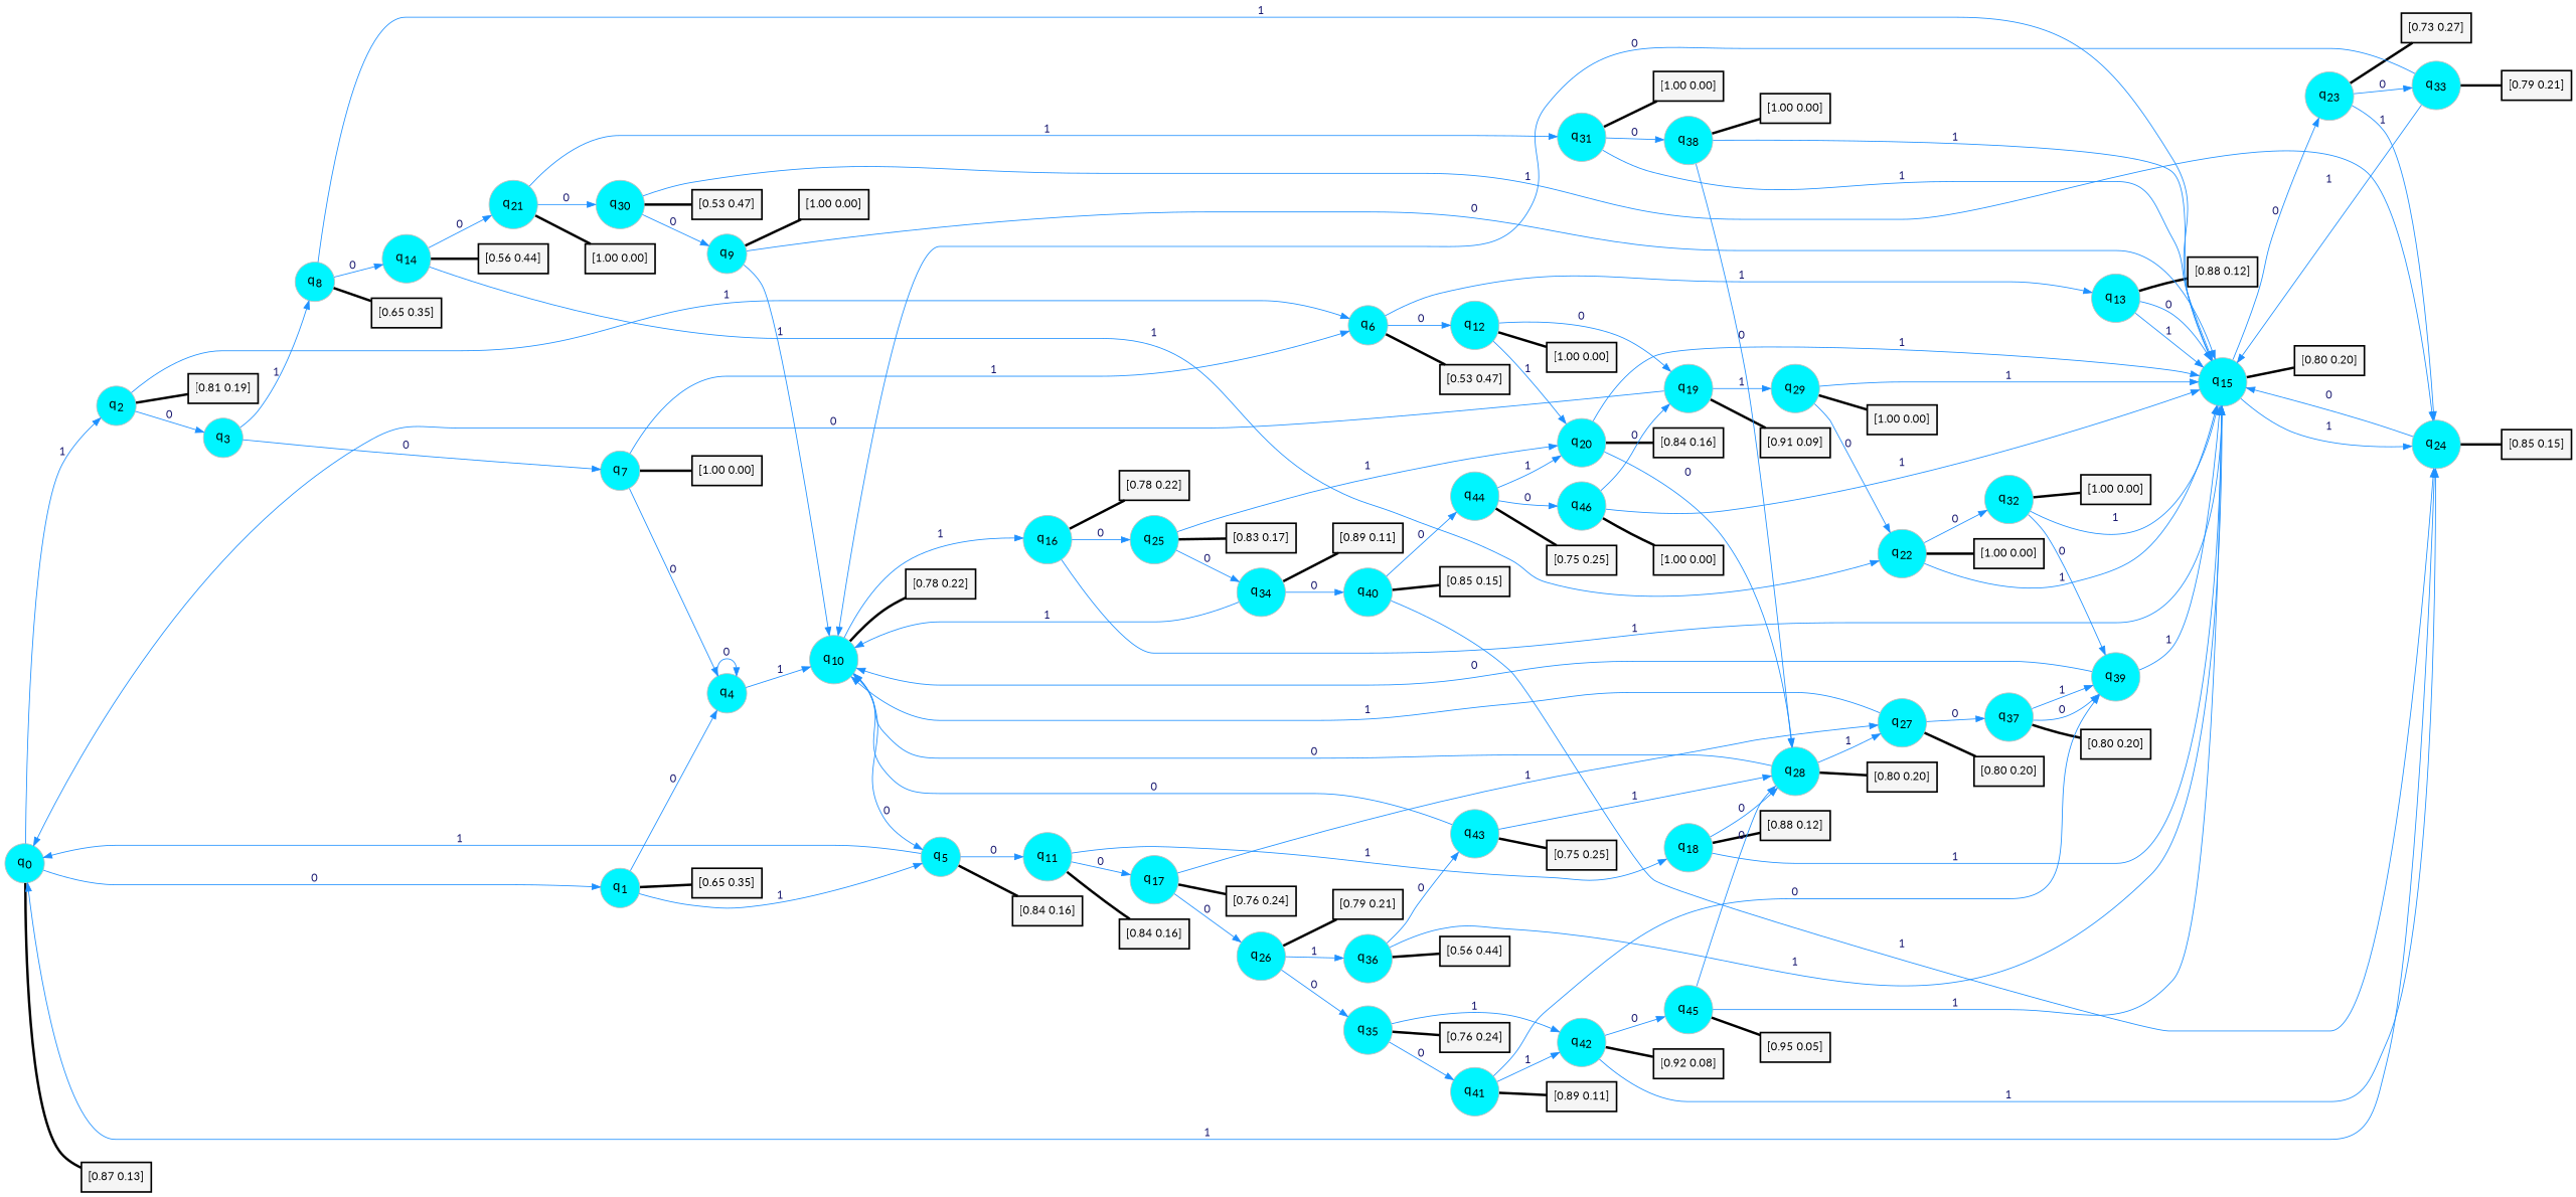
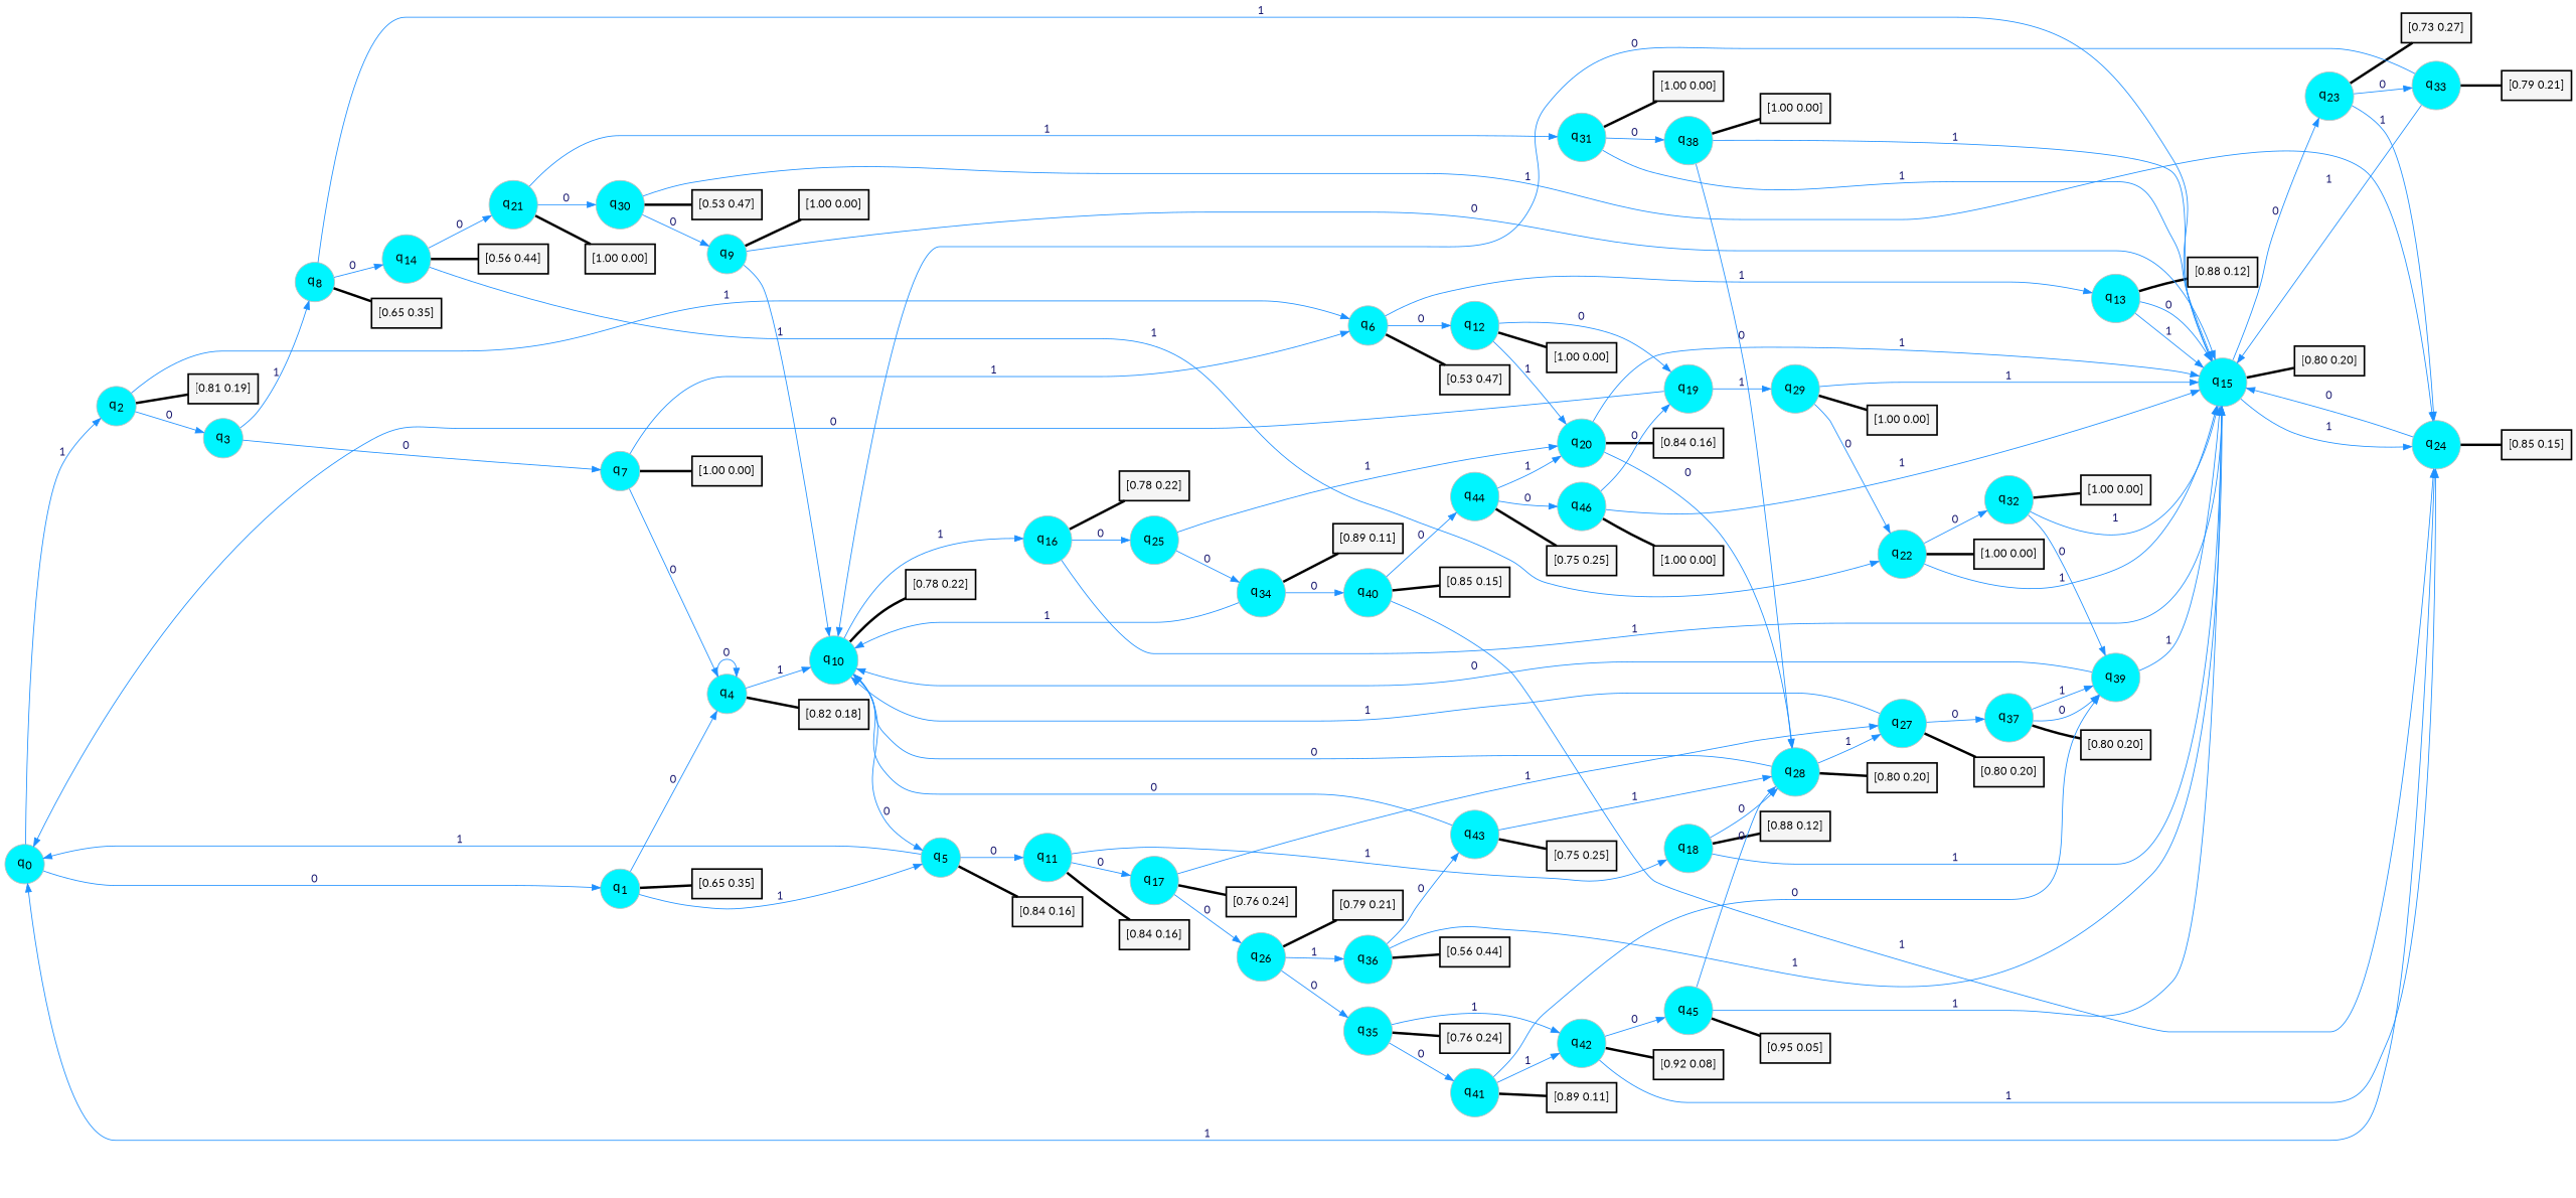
  digraph {
    fontname=Lato
    rankdir=LR
    node [color=gray fillcolor=turquoise1 fontcolor=black fontname=Lato fontsize=16 fontweight=bold shape=circle style=filled]
    edge [arrowsize=1 color=dodgerblue1 fontcolor=midnightblue fontname=Lato fontweight=bold penwidth=1 style=solid weight=20]
    n1 [label=<q<SUB>0</SUB>>]
    n2 [label=<q<SUB>1</SUB>>]
    n3 [label=<q<SUB>2</SUB>>]
-   n4 [color=black fillcolor=whitesmoke fontsize=14 label="[0.87 0.13]" penwidth=2 shape=box]
    n5 [label=<q<SUB>4</SUB>>]
    n6 [label=<q<SUB>5</SUB>>]
    n7 [color=black fillcolor=whitesmoke fontsize=14 label="[0.65 0.35]" penwidth=2 shape=box]
    n8 [label=<q<SUB>3</SUB>>]
    n9 [label=<q<SUB>6</SUB>>]
    n10 [color=black fillcolor=whitesmoke fontsize=14 label="[0.81 0.19]" penwidth=2 shape=box]
    n11 [label=<q<SUB>10</SUB>>]
+   n12 [color=black fillcolor=whitesmoke fontsize=14 label="[0.82 0.18]" penwidth=2 shape=box]
    n13 [label=<q<SUB>11</SUB>>]
    n14 [color=black fillcolor=whitesmoke fontsize=14 label="[0.84 0.16]" penwidth=2 shape=box]
    n15 [label=<q<SUB>7</SUB>>]
    n16 [label=<q<SUB>8</SUB>>]
    n17 [label=<q<SUB>12</SUB>>]
    n18 [label=<q<SUB>13</SUB>>]
    n19 [color=black fillcolor=whitesmoke fontsize=14 label="[0.53 0.47]" penwidth=2 shape=box]
    n20 [color=black fillcolor=whitesmoke fontsize=14 label="[1.00 0.00]" penwidth=2 shape=box]
    n21 [label=<q<SUB>14</SUB>>]
    n22 [label=<q<SUB>15</SUB>>]
    n23 [color=black fillcolor=whitesmoke fontsize=14 label="[0.65 0.35]" penwidth=2 shape=box]
    n24 [label=<q<SUB>16</SUB>>]
    n25 [color=black fillcolor=whitesmoke fontsize=14 label="[0.78 0.22]" penwidth=2 shape=box]
    n26 [label=<q<SUB>17</SUB>>]
    n27 [label=<q<SUB>18</SUB>>]
    n28 [color=black fillcolor=whitesmoke fontsize=14 label="[0.84 0.16]" penwidth=2 shape=box]
    n29 [label=<q<SUB>19</SUB>>]
    n30 [label=<q<SUB>20</SUB>>]
    n31 [color=black fillcolor=whitesmoke fontsize=14 label="[1.00 0.00]" penwidth=2 shape=box]
    n32 [color=black fillcolor=whitesmoke fontsize=14 label="[0.88 0.12]" penwidth=2 shape=box]
    n33 [label=<q<SUB>21</SUB>>]
    n34 [label=<q<SUB>22</SUB>>]
    n35 [color=black fillcolor=whitesmoke fontsize=14 label="[0.56 0.44]" penwidth=2 shape=box]
    n36 [label=<q<SUB>23</SUB>>]
    n37 [label=<q<SUB>24</SUB>>]
    n38 [color=black fillcolor=whitesmoke fontsize=14 label="[0.80 0.20]" penwidth=2 shape=box]
    n39 [label=<q<SUB>9</SUB>>]
    n40 [color=black fillcolor=whitesmoke fontsize=14 label="[1.00 0.00]" penwidth=2 shape=box]
    n41 [label=<q<SUB>25</SUB>>]
    n42 [color=black fillcolor=whitesmoke fontsize=14 label="[0.78 0.22]" penwidth=2 shape=box]
    n43 [label=<q<SUB>26</SUB>>]
    n44 [label=<q<SUB>27</SUB>>]
    n45 [color=black fillcolor=whitesmoke fontsize=14 label="[0.76 0.24]" penwidth=2 shape=box]
    n46 [label=<q<SUB>28</SUB>>]
    n47 [color=black fillcolor=whitesmoke fontsize=14 label="[0.88 0.12]" penwidth=2 shape=box]
    n48 [label=<q<SUB>29</SUB>>]
-   n49 [color=black fillcolor=whitesmoke fontsize=14 label="[0.91 0.09]" penwidth=2 shape=box]
    n50 [color=black fillcolor=whitesmoke fontsize=14 label="[0.84 0.16]" penwidth=2 shape=box]
    n51 [label=<q<SUB>30</SUB>>]
    n52 [label=<q<SUB>31</SUB>>]
    n53 [color=black fillcolor=whitesmoke fontsize=14 label="[1.00 0.00]" penwidth=2 shape=box]
    n54 [label=<q<SUB>32</SUB>>]
    n55 [color=black fillcolor=whitesmoke fontsize=14 label="[1.00 0.00]" penwidth=2 shape=box]
    n56 [label=<q<SUB>33</SUB>>]
    n57 [color=black fillcolor=whitesmoke fontsize=14 label="[0.73 0.27]" penwidth=2 shape=box]
    n58 [color=black fillcolor=whitesmoke fontsize=14 label="[0.85 0.15]" penwidth=2 shape=box]
    n59 [label=<q<SUB>34</SUB>>]
-   n60 [color=black fillcolor=whitesmoke fontsize=14 label="[0.83 0.17]" penwidth=2 shape=box]
    n61 [label=<q<SUB>35</SUB>>]
    n62 [label=<q<SUB>36</SUB>>]
    n63 [color=black fillcolor=whitesmoke fontsize=14 label="[0.79 0.21]" penwidth=2 shape=box]
    n64 [label=<q<SUB>37</SUB>>]
    n65 [color=black fillcolor=whitesmoke fontsize=14 label="[0.80 0.20]" penwidth=2 shape=box]
    n66 [color=black fillcolor=whitesmoke fontsize=14 label="[0.80 0.20]" penwidth=2 shape=box]
    n67 [color=black fillcolor=whitesmoke fontsize=14 label="[1.00 0.00]" penwidth=2 shape=box]
    n68 [color=black fillcolor=whitesmoke fontsize=14 label="[0.53 0.47]" penwidth=2 shape=box]
    n69 [label=<q<SUB>38</SUB>>]
    n70 [color=black fillcolor=whitesmoke fontsize=14 label="[1.00 0.00]" penwidth=2 shape=box]
    n71 [label=<q<SUB>39</SUB>>]
    n72 [color=black fillcolor=whitesmoke fontsize=14 label="[1.00 0.00]" penwidth=2 shape=box]
    n73 [color=black fillcolor=whitesmoke fontsize=14 label="[0.79 0.21]" penwidth=2 shape=box]
    n74 [label=<q<SUB>40</SUB>>]
    n75 [color=black fillcolor=whitesmoke fontsize=14 label="[0.89 0.11]" penwidth=2 shape=box]
    n76 [label=<q<SUB>41</SUB>>]
    n77 [label=<q<SUB>42</SUB>>]
    n78 [color=black fillcolor=whitesmoke fontsize=14 label="[0.76 0.24]" penwidth=2 shape=box]
    n79 [label=<q<SUB>43</SUB>>]
    n80 [color=black fillcolor=whitesmoke fontsize=14 label="[0.56 0.44]" penwidth=2 shape=box]
    n81 [color=black fillcolor=whitesmoke fontsize=14 label="[0.80 0.20]" penwidth=2 shape=box]
    n82 [color=black fillcolor=whitesmoke fontsize=14 label="[1.00 0.00]" penwidth=2 shape=box]
    n83 [label=<q<SUB>44</SUB>>]
    n84 [color=black fillcolor=whitesmoke fontsize=14 label="[0.85 0.15]" penwidth=2 shape=box]
    n85 [color=black fillcolor=whitesmoke fontsize=14 label="[0.89 0.11]" penwidth=2 shape=box]
    n86 [label=<q<SUB>45</SUB>>]
    n87 [color=black fillcolor=whitesmoke fontsize=14 label="[0.92 0.08]" penwidth=2 shape=box]
    n88 [color=black fillcolor=whitesmoke fontsize=14 label="[0.75 0.25]" penwidth=2 shape=box]
    n89 [label=<q<SUB>46</SUB>>]
    n90 [color=black fillcolor=whitesmoke fontsize=14 label="[0.75 0.25]" penwidth=2 shape=box]
    n91 [color=black fillcolor=whitesmoke fontsize=14 label="[0.95 0.05]" penwidth=2 shape=box]
    n92 [color=black fillcolor=whitesmoke fontsize=14 label="[1.00 0.00]" penwidth=2 shape=box]
    n1 -> n2 [label=0]
    n1 -> n3 [label=1]
-   n1 -> n4 [arrowhead=none color=black penwidth=3]
    n2 -> n5 [label=0]
    n2 -> n6 [label=1]
    n2 -> n7 [arrowhead=none color=black penwidth=3]
    n3 -> n8 [label=0]
    n3 -> n9 [label=1]
    n3 -> n10 [arrowhead=none color=black penwidth=3]
    n5 -> n5 [label=0]
    n5 -> n11 [label=1]
+   n5 -> n12 [arrowhead=none color=black penwidth=3]
    n6 -> n1 [label=1]
    n6 -> n13 [label=0]
    n6 -> n14 [arrowhead=none color=black penwidth=3]
    n8 -> n15 [label=0]
    n8 -> n16 [label=1]
    n9 -> n17 [label=0]
    n9 -> n18 [label=1]
    n9 -> n19 [arrowhead=none color=black penwidth=3]
    n11 -> n6 [label=0]
    n11 -> n24 [label=1]
    n11 -> n25 [arrowhead=none color=black penwidth=3]
    n13 -> n26 [label=0]
    n13 -> n27 [label=1]
    n13 -> n28 [arrowhead=none color=black penwidth=3]
    n15 -> n5 [label=0]
    n15 -> n9 [label=1]
    n15 -> n20 [arrowhead=none color=black penwidth=3]
    n16 -> n21 [label=0]
    n16 -> n22 [label=1]
    n16 -> n23 [arrowhead=none color=black penwidth=3]
    n17 -> n29 [label=0]
    n17 -> n30 [label=1]
    n17 -> n31 [arrowhead=none color=black penwidth=3]
    n18 -> n22 [label=0]
    n18 -> n22 [label=1]
    n18 -> n32 [arrowhead=none color=black penwidth=3]
    n21 -> n33 [label=0]
    n21 -> n34 [label=1]
    n21 -> n35 [arrowhead=none color=black penwidth=3]
    n22 -> n36 [label=0]
    n22 -> n37 [label=1]
    n22 -> n38 [arrowhead=none color=black penwidth=3]
    n24 -> n22 [label=1]
    n24 -> n41 [label=0]
    n24 -> n42 [arrowhead=none color=black penwidth=3]
    n26 -> n43 [label=0]
    n26 -> n44 [label=1]
    n26 -> n45 [arrowhead=none color=black penwidth=3]
    n27 -> n22 [label=1]
    n27 -> n46 [label=0]
    n27 -> n47 [arrowhead=none color=black penwidth=3]
    n29 -> n1 [label=0]
    n29 -> n48 [label=1]
-   n29 -> n49 [arrowhead=none color=black penwidth=3]
    n30 -> n22 [label=1]
    n30 -> n46 [label=0]
    n30 -> n50 [arrowhead=none color=black penwidth=3]
    n33 -> n51 [label=0]
    n33 -> n52 [label=1]
    n33 -> n53 [arrowhead=none color=black penwidth=3]
    n34 -> n22 [label=1]
    n34 -> n54 [label=0]
    n34 -> n55 [arrowhead=none color=black penwidth=3]
    n36 -> n37 [label=1]
    n36 -> n56 [label=0]
    n36 -> n57 [arrowhead=none color=black penwidth=3]
    n37 -> n1 [label=1]
    n37 -> n22 [label=0]
    n37 -> n58 [arrowhead=none color=black penwidth=3]
    n39 -> n11 [label=1]
    n39 -> n22 [label=0]
    n39 -> n40 [arrowhead=none color=black penwidth=3]
    n41 -> n30 [label=1]
    n41 -> n59 [label=0]
-   n41 -> n60 [arrowhead=none color=black penwidth=3]
    n43 -> n61 [label=0]
    n43 -> n62 [label=1]
    n43 -> n63 [arrowhead=none color=black penwidth=3]
    n44 -> n11 [label=1]
    n44 -> n64 [label=0]
    n44 -> n65 [arrowhead=none color=black penwidth=3]
    n46 -> n11 [label=0]
    n46 -> n44 [label=1]
    n46 -> n66 [arrowhead=none color=black penwidth=3]
    n48 -> n22 [label=1]
    n48 -> n34 [label=0]
    n48 -> n67 [arrowhead=none color=black penwidth=3]
    n51 -> n37 [label=1]
    n51 -> n39 [label=0]
    n51 -> n68 [arrowhead=none color=black penwidth=3]
    n52 -> n22 [label=1]
    n52 -> n69 [label=0]
    n52 -> n70 [arrowhead=none color=black penwidth=3]
    n54 -> n22 [label=1]
    n54 -> n71 [label=0]
    n54 -> n72 [arrowhead=none color=black penwidth=3]
    n56 -> n11 [label=0]
    n56 -> n22 [label=1]
    n56 -> n73 [arrowhead=none color=black penwidth=3]
    n59 -> n11 [label=1]
    n59 -> n74 [label=0]
    n59 -> n75 [arrowhead=none color=black penwidth=3]
    n61 -> n76 [label=0]
    n61 -> n77 [label=1]
    n61 -> n78 [arrowhead=none color=black penwidth=3]
    n62 -> n22 [label=1]
    n62 -> n79 [label=0]
    n62 -> n80 [arrowhead=none color=black penwidth=3]
    n64 -> n71 [label=0]
    n64 -> n71 [label=1]
    n64 -> n81 [arrowhead=none color=black penwidth=3]
    n69 -> n22 [label=1]
    n69 -> n46 [label=0]
    n69 -> n82 [arrowhead=none color=black penwidth=3]
    n71 -> n11 [label=0]
    n71 -> n22 [label=1]
    n74 -> n37 [label=1]
    n74 -> n83 [label=0]
    n74 -> n84 [arrowhead=none color=black penwidth=3]
    n76 -> n71 [label=0]
    n76 -> n77 [label=1]
    n76 -> n85 [arrowhead=none color=black penwidth=3]
    n77 -> n37 [label=1]
    n77 -> n86 [label=0]
    n77 -> n87 [arrowhead=none color=black penwidth=3]
    n79 -> n11 [label=0]
    n79 -> n46 [label=1]
    n79 -> n88 [arrowhead=none color=black penwidth=3]
    n83 -> n30 [label=1]
    n83 -> n89 [label=0]
    n83 -> n90 [arrowhead=none color=black penwidth=3]
    n86 -> n22 [label=1]
    n86 -> n46 [label=0]
    n86 -> n91 [arrowhead=none color=black penwidth=3]
    n89 -> n22 [label=1]
    n89 -> n29 [label=0]
    n89 -> n92 [arrowhead=none color=black penwidth=3]
  }
